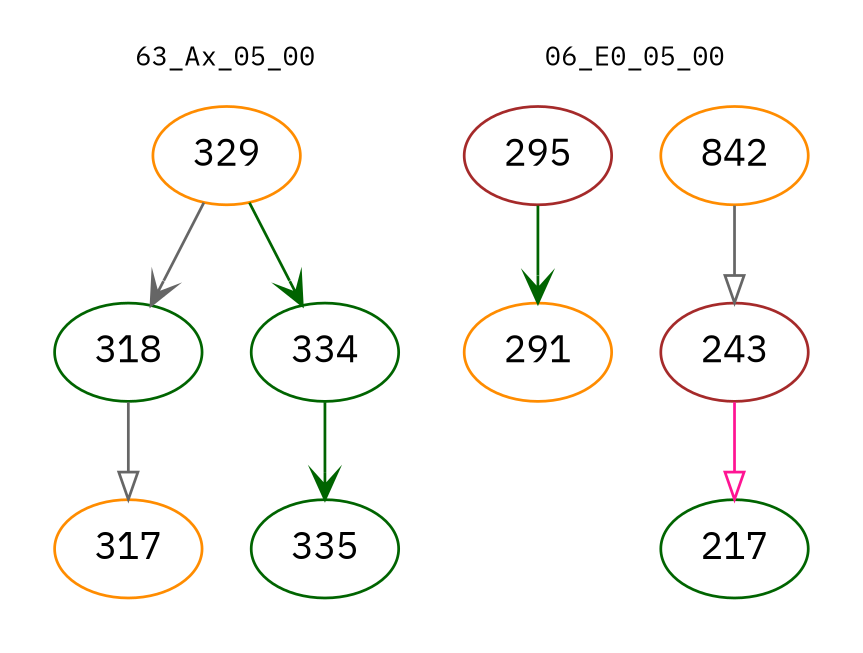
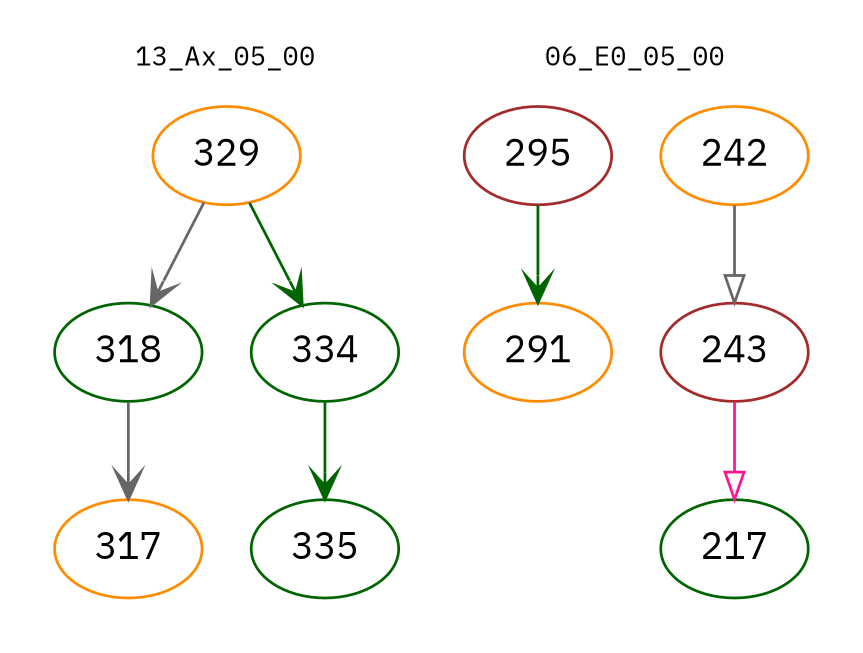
  digraph {
    fontname="IBM Plex Mono"
    node [color=darkorange fontname="IBM Plex Mono"]
    edge [arrowhead=vee color=gray40 fontname="IBM Plex Mono"]
    n1 [label=329]
    n2 [color=darkgreen label=318]
    n3 [color=darkgreen label=334]
    n4 [label=317]
    n5 [color=darkgreen label=335]
-   n6 [label=842]
+   n6 [label=242]
    n7 [color=brown label=243]
    n8 [color=brown label=295]
    n9 [color=darkgreen label=217]
    n10 [label=291]
    subgraph cluster_1 {
      color=white
      fontsize=10
-     label="63_Ax_05_00"
+     label="13_Ax_05_00"
      n1
      n2
      n3
      n4
      n5
    }
    subgraph cluster_2 {
      color=white
      fontsize=10
      label="06_E0_05_00"
      n6
      n7
      n8
      n9
      n10
    }
    n1 -> n2
    n1 -> n3 [color=darkgreen]
-   n2 -> n4 [arrowhead=onormal]
+   n2 -> n4
    n3 -> n5 [color=darkgreen]
    n6 -> n7 [arrowhead=onormal]
    n7 -> n9 [arrowhead=onormal color=deeppink]
    n8 -> n10 [color=darkgreen]
  }
